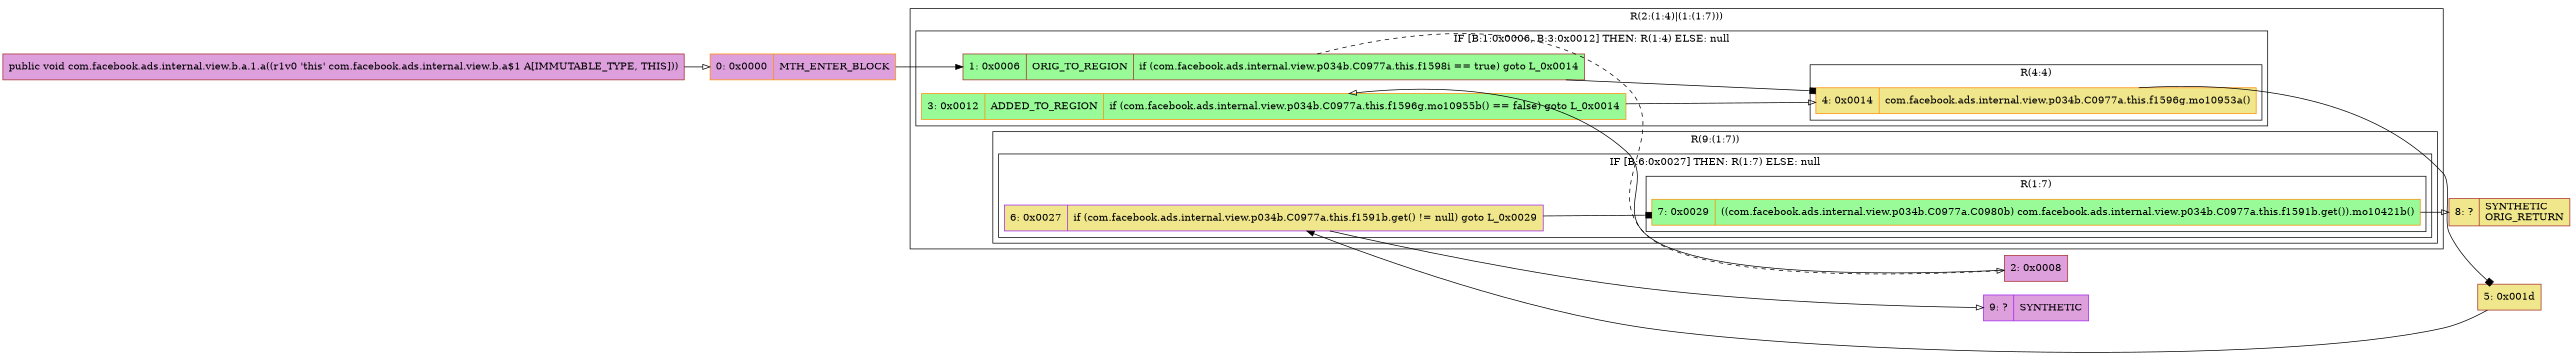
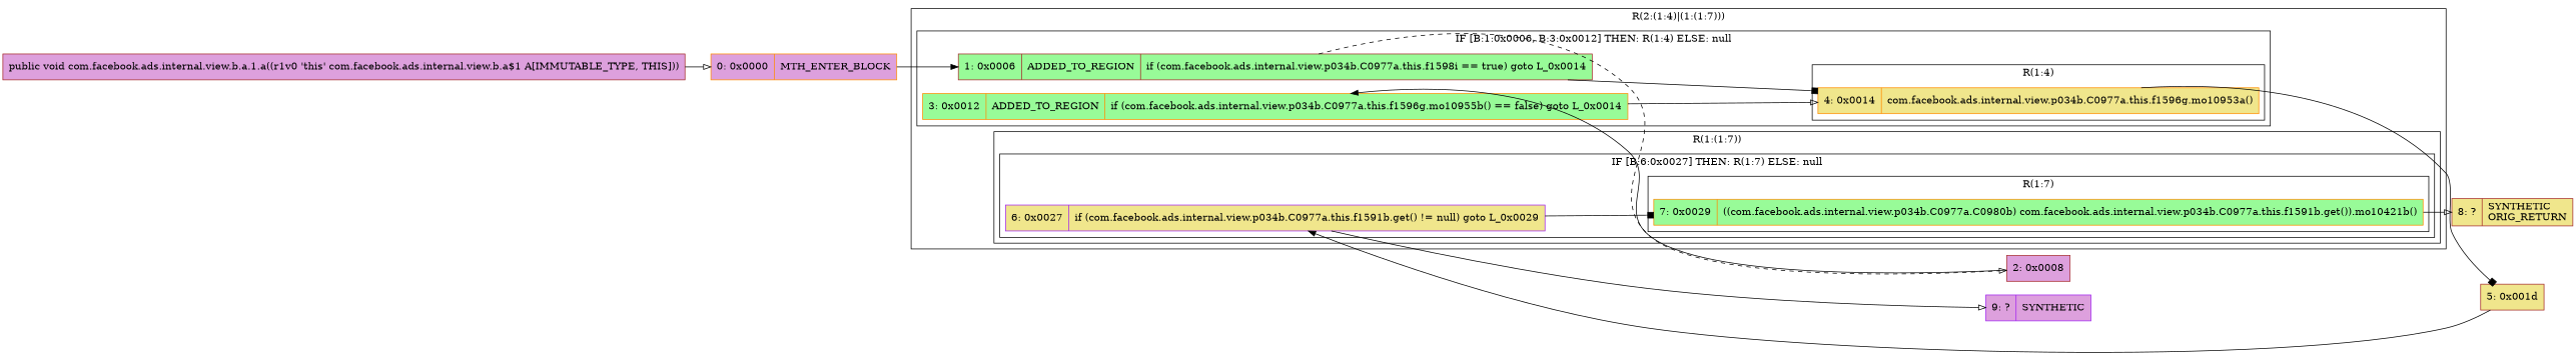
  digraph {
    rankdir=LR
    node [color=brown fillcolor=khaki shape=record style=filled]
    edge [arrowhead=onormal]
    n1 [color=darkorange label="{4\:\ 0x0014|com.facebook.ads.internal.view.p034b.C0977a.this.f1596g.mo10953a()\l}"]
-   n2 [fillcolor=palegreen label="{1\:\ 0x0006|ORIG_TO_REGION\l|if (com.facebook.ads.internal.view.p034b.C0977a.this.f1598i == true) goto L_0x0014\l}"]
+   n2 [fillcolor=palegreen label="{1\:\ 0x0006|ADDED_TO_REGION\l|if (com.facebook.ads.internal.view.p034b.C0977a.this.f1598i == true) goto L_0x0014\l}"]
    n3 [color=darkorange fillcolor=palegreen label="{3\:\ 0x0012|ADDED_TO_REGION\l|if (com.facebook.ads.internal.view.p034b.C0977a.this.f1596g.mo10955b() == false) goto L_0x0014\l}"]
    n4 [color=darkorange fillcolor=palegreen label="{7\:\ 0x0029|((com.facebook.ads.internal.view.p034b.C0977a.C0980b) com.facebook.ads.internal.view.p034b.C0977a.this.f1591b.get()).mo10421b()\l}"]
    n5 [color=purple label="{6\:\ 0x0027|if (com.facebook.ads.internal.view.p034b.C0977a.this.f1591b.get() != null) goto L_0x0029\l}"]
    n6 [label="{5\:\ 0x001d}"]
    n7 [fillcolor=plum label="{2\:\ 0x0008}"]
    n8 [label="{8\:\ ?|SYNTHETIC\lORIG_RETURN\l}"]
    n9 [color=purple fillcolor=plum label="{9\:\ ?|SYNTHETIC\l}"]
    n10 [color=darkorange fillcolor=plum label="{0\:\ 0x0000|MTH_ENTER_BLOCK\l}"]
    n11 [fillcolor=plum label="{public void com.facebook.ads.internal.view.b.a.1.a((r1v0 'this' com.facebook.ads.internal.view.b.a$1 A[IMMUTABLE_TYPE, THIS])) }"]
    subgraph cluster_1 {
      label="R(2:(1:4)|(1:(1:7)))"
      subgraph cluster_2 {
        label="IF [B:1:0x0006, B:3:0x0012] THEN: R(1:4) ELSE: null"
        n2
        n3
        subgraph cluster_3 {
-         label="R(4:4)"
+         label="R(1:4)"
          n1
        }
      }
      subgraph cluster_4 {
-       label="R(9:(1:7))"
+       label="R(1:(1:7))"
        subgraph cluster_5 {
          label="IF [B:6:0x0027] THEN: R(1:7) ELSE: null"
          n5
          subgraph cluster_6 {
            label="R(1:7)"
            n4
          }
        }
      }
    }
    n1 -> n6 [arrowhead=box]
    n2 -> n1 [arrowhead=box]
    n2 -> n7 [style=dashed]
    n3 -> n1
    n4 -> n8
    n5 -> n4 [arrowhead=box]
    n5 -> n9 [style=solid]
    n6 -> n5 [arrowhead=normal]
-   n7 -> n3
+   n7 -> n3 [arrowhead=normal]
    n10 -> n2 [arrowhead=normal]
    n11 -> n10
  }
